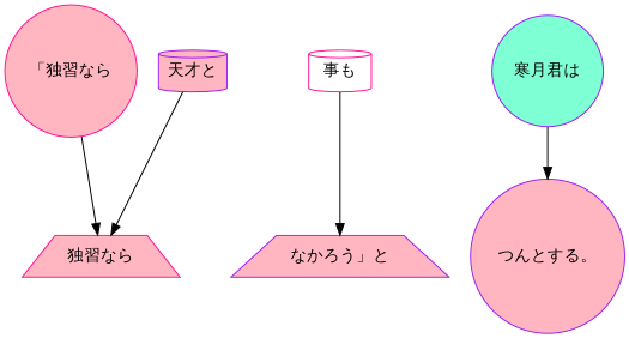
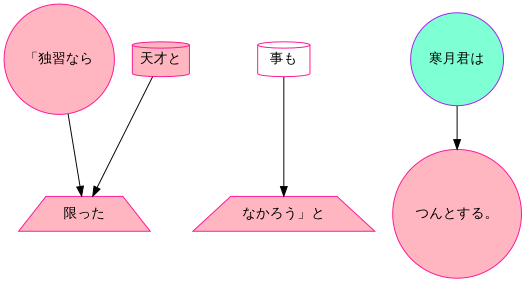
  digraph {
    node [color=deeppink fillcolor=lightpink shape=circle style=filled]
    n1 [label="「独習なら"]
-   n2 [label="独習なら" shape=trapezium]
-   n3 [color=purple label="天才と" shape=cylinder]
+   n2 [label="限った" shape=trapezium]
+   n3 [label="天才と" shape=cylinder]
    n4 [fillcolor=white label="事も" shape=cylinder]
-   n5 [color=purple label="なかろう」と" shape=trapezium]
-   n6 [color=purple label="つんとする。"]
+   n5 [label="なかろう」と" shape=trapezium]
+   n6 [label="つんとする。"]
    n7 [color=purple fillcolor=aquamarine label="寒月君は"]
    n1 -> n2
    n3 -> n2
    n4 -> n5
    n7 -> n6
  }
